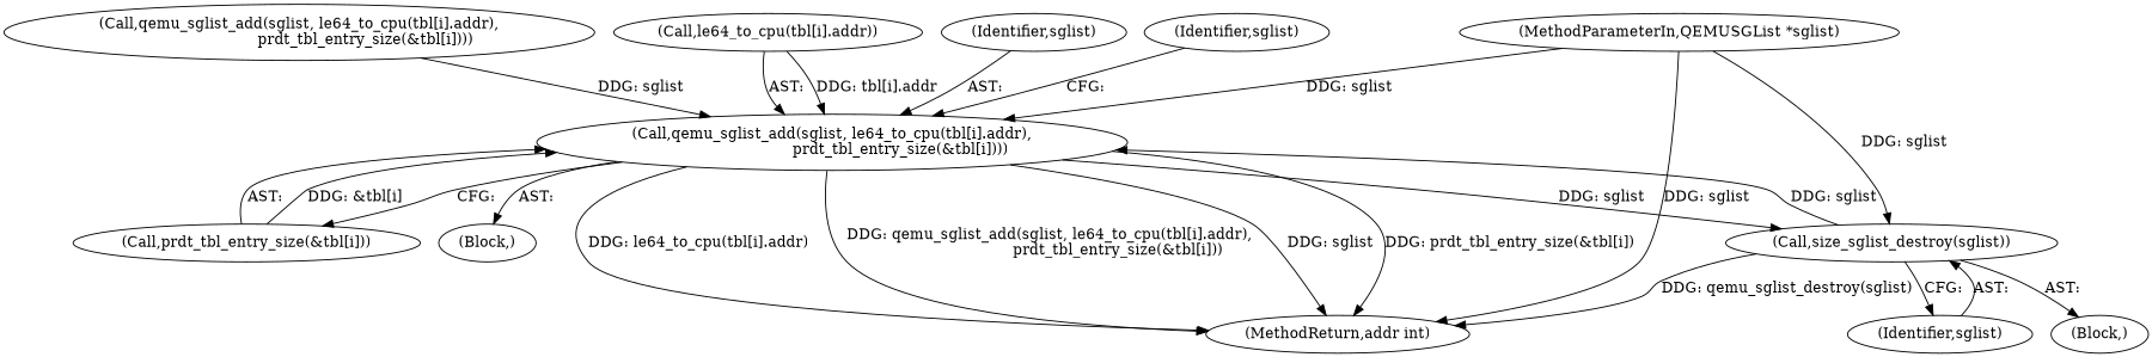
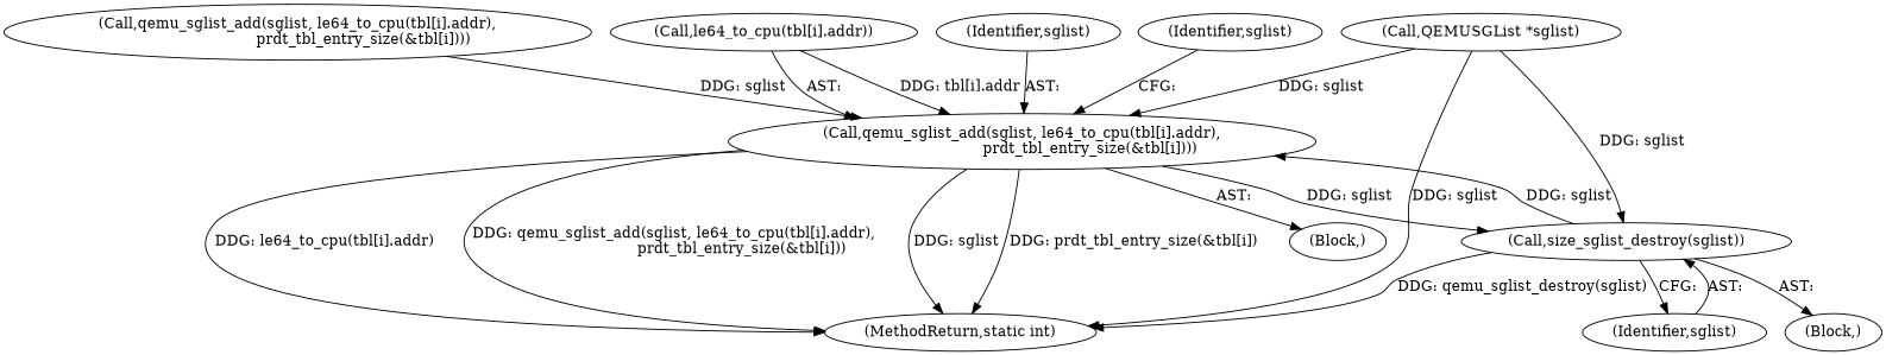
  digraph {
-   n1 [label="(MethodParameterIn,QEMUSGList *sglist)"]
+   n1 [label="(Call,QEMUSGList *sglist)"]
    n2 [label="(Call,qemu_sglist_add(sglist, le64_to_cpu(tbl[i].addr),\n                             prdt_tbl_entry_size(&tbl[i])))"]
    n3 [label="(Call,size_sglist_destroy(sglist))"]
-   n4 [label="(MethodReturn,addr int)"]
-   n5 [label="(Call,prdt_tbl_entry_size(&tbl[i]))"]
+   n4 [label="(MethodReturn,static int)"]
    n6 [label="(Block,)"]
    n7 [label="(Identifier,sglist)"]
    n8 [label="(Block,)"]
    n9 [label="(Call,le64_to_cpu(tbl[i].addr))"]
    n10 [label="(Identifier,sglist)"]
    n11 [label="(Identifier,sglist)"]
    n12 [label="(Call,qemu_sglist_add(sglist, le64_to_cpu(tbl[i].addr),\n                            prdt_tbl_entry_size(&tbl[i])))"]
    n1 -> n2 [label="DDG: sglist"]
    n1 -> n3 [label="DDG: sglist"]
    n1 -> n4 [label="DDG: sglist"]
    n2 -> n3 [label="DDG: sglist"]
    n2 -> n4 [label="DDG: le64_to_cpu(tbl[i].addr)"]
    n2 -> n4 [label="DDG: qemu_sglist_add(sglist, le64_to_cpu(tbl[i].addr),\n                             prdt_tbl_entry_size(&tbl[i]))"]
    n2 -> n4 [label="DDG: sglist"]
    n2 -> n4 [label="DDG: prdt_tbl_entry_size(&tbl[i])"]
-   n2 -> n5 [label="CFG: "]
    n2 -> n6 [label="AST: "]
    n3 -> n2 [label="DDG: sglist"]
    n3 -> n4 [label="DDG: qemu_sglist_destroy(sglist)"]
    n3 -> n7 [label="CFG: "]
    n3 -> n8 [label="AST: "]
-   n5 -> n2 [label="AST: "]
-   n5 -> n2 [label="DDG: &tbl[i]"]
    n7 -> n3 [label="AST: "]
    n9 -> n2 [label="AST: "]
    n9 -> n2 [label="DDG: tbl[i].addr"]
    n10 -> n2 [label="AST: "]
    n11 -> n2 [label="CFG: "]
    n12 -> n2 [label="DDG: sglist"]
  }
